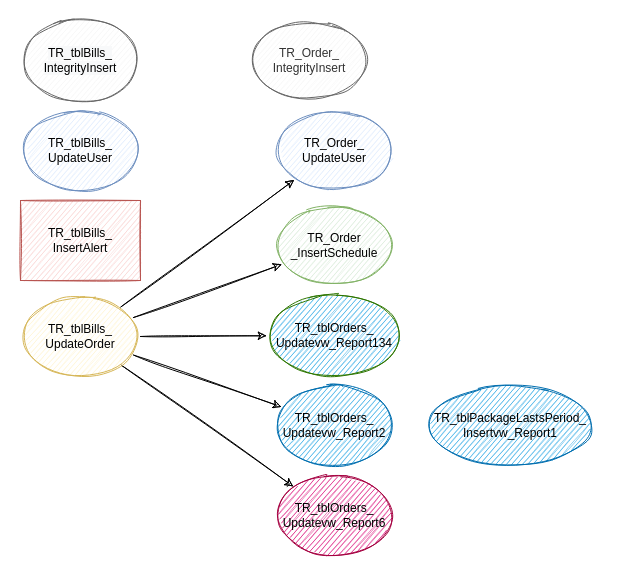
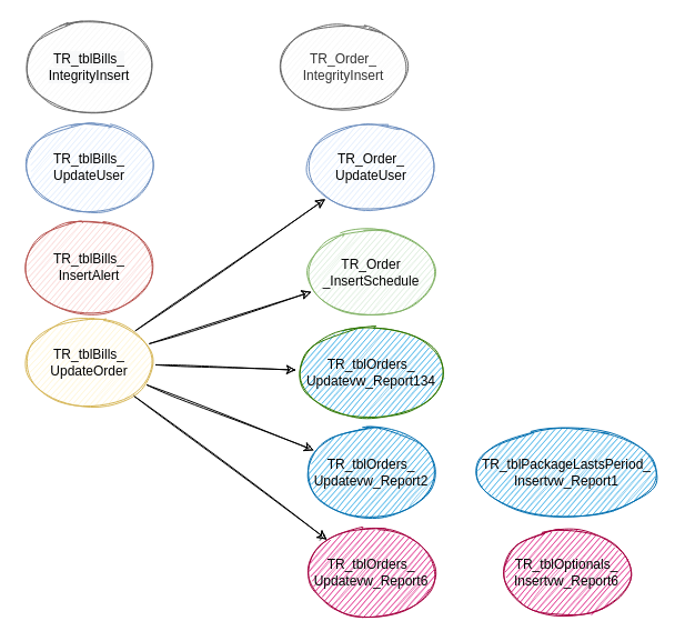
  <mxCell id="0" />
  <mxCell id="1" parent="0" />
  <mxCell id="2" value="&lt;span style=&quot;color: rgb(0, 0, 0); font-family: Helvetica; font-size: 12px; font-style: normal; font-variant-ligatures: normal; font-variant-caps: normal; font-weight: 400; letter-spacing: normal; orphans: 2; text-align: left; text-indent: 0px; text-transform: none; widows: 2; word-spacing: 0px; -webkit-text-stroke-width: 0px; background-color: rgb(248, 249, 250); text-decoration-thickness: initial; text-decoration-style: initial; text-decoration-color: initial; float: none; display: inline !important;&quot;&gt;TR_tblBills_&lt;br&gt;IntegrityInsert&lt;/span&gt;" style="ellipse;whiteSpace=wrap;html=1;fillColor=#f5f5f5;fontColor=#333333;strokeColor=#666666;rounded=0;sketch=1;" parent="1" vertex="1"><mxGeometry x="20" y="20" width="120" height="80" as="geometry" /></mxCell>
  <mxCell id="3" style="edgeStyle=none;rounded=0;orthogonalLoop=1;jettySize=auto;html=1;endArrow=classic;endFill=1;sketch=1;" parent="1" source="8" target="13" edge="1"><mxGeometry relative="1" as="geometry" /></mxCell>
  <mxCell id="4" style="edgeStyle=none;rounded=0;orthogonalLoop=1;jettySize=auto;html=1;endArrow=classic;endFill=1;sketch=1;" parent="1" source="8" target="12" edge="1"><mxGeometry relative="1" as="geometry" /></mxCell>
  <mxCell id="5" style="edgeStyle=none;rounded=0;orthogonalLoop=1;jettySize=auto;html=1;endArrow=classic;endFill=1;sketch=1;" parent="1" source="8" target="18" edge="1"><mxGeometry relative="1" as="geometry" /></mxCell>
  <mxCell id="6" style="edgeStyle=none;rounded=0;orthogonalLoop=1;jettySize=auto;html=1;endArrow=classic;endFill=1;sketch=1;" parent="1" source="8" target="17" edge="1"><mxGeometry relative="1" as="geometry" /></mxCell>
  <mxCell id="7" style="edgeStyle=none;rounded=0;orthogonalLoop=1;jettySize=auto;html=1;endArrow=classic;endFill=1;sketch=1;" parent="1" source="8" target="16" edge="1"><mxGeometry relative="1" as="geometry" /></mxCell>
- <mxCell id="8" value="&lt;span style=&quot;text-align: left;&quot;&gt;TR_tblBills_&lt;br&gt;UpdateOrder&lt;/span&gt;" style="ellipse;whiteSpace=wrap;html=1;fillColor=#fff2cc;strokeColor=#d6b656;rounded=0;sketch=1;" parent="1" vertex="1"><mxGeometry x="20" y="296" width="120" height="80" as="geometry" /></mxCell>
+ <mxCell id="8" value="&lt;span style=&quot;text-align: left;&quot;&gt;TR_tblBills_&lt;br&gt;UpdateOrder&lt;/span&gt;" style="ellipse;whiteSpace=wrap;html=1;fillColor=#fff2cc;strokeColor=#d6b656;rounded=0;sketch=1;" parent="1" vertex="1"><mxGeometry x="20" y="286" width="120" height="80" as="geometry" /></mxCell>
  <mxCell id="9" value="&lt;span style=&quot;text-align: left;&quot;&gt;TR_tblBills_&lt;br&gt;UpdateUser&lt;/span&gt;" style="ellipse;whiteSpace=wrap;html=1;fillColor=#dae8fc;strokeColor=#6c8ebf;rounded=0;sketch=1;" parent="1" vertex="1"><mxGeometry x="20" y="110" width="120" height="80" as="geometry" /></mxCell>
- <mxCell id="10" value="&lt;span style=&quot;text-align: left;&quot;&gt;TR_tblBills_&lt;br&gt;InsertAlert&lt;/span&gt;" style="whiteSpace=wrap;html=1;fillColor=#f8cecc;strokeColor=#b85450;sketch=1;rounded=0;" parent="1" vertex="1"><mxGeometry x="20" y="200" width="120" height="80" as="geometry" /></mxCell>
+ <mxCell id="10" value="&lt;span style=&quot;text-align: left;&quot;&gt;TR_tblBills_&lt;br&gt;InsertAlert&lt;/span&gt;" style="ellipse;whiteSpace=wrap;html=1;fillColor=#f8cecc;strokeColor=#b85450;rounded=0;sketch=1;" parent="1" vertex="1"><mxGeometry x="20" y="200" width="120" height="80" as="geometry" /></mxCell>
  <mxCell id="11" value="&lt;span style=&quot;text-align: left;&quot;&gt;TR_Order_&lt;br&gt;IntegrityInsert&lt;/span&gt;" style="ellipse;whiteSpace=wrap;html=1;fillColor=#f5f5f5;fontColor=#333333;strokeColor=#666666;rounded=0;sketch=1;" parent="1" vertex="1"><mxGeometry x="249" y="20" width="120" height="80" as="geometry" /></mxCell>
  <mxCell id="12" value="&lt;span style=&quot;text-align: left;&quot;&gt;TR_Order_&lt;br&gt;UpdateUser&lt;/span&gt;" style="ellipse;whiteSpace=wrap;html=1;fillColor=#dae8fc;strokeColor=#6c8ebf;rounded=0;sketch=1;" parent="1" vertex="1"><mxGeometry x="274" y="110" width="120" height="80" as="geometry" /></mxCell>
  <mxCell id="13" value="&lt;span style=&quot;text-align: left;&quot;&gt;TR_Order&lt;br&gt;_InsertSchedule&lt;/span&gt;" style="ellipse;whiteSpace=wrap;html=1;fillColor=#d5e8d4;strokeColor=#82b366;rounded=0;sketch=1;" parent="1" vertex="1"><mxGeometry x="274" y="205" width="120" height="80" as="geometry" /></mxCell>
+ <mxCell id="14" value="&lt;span style=&quot;text-align: left;&quot;&gt;&lt;font color=&quot;#000000&quot;&gt;TR_tblOptionals_&lt;br&gt;Insertvw_Report6&lt;/font&gt;&lt;/span&gt;" style="ellipse;whiteSpace=wrap;html=1;rounded=0;sketch=1;fillColor=#d80073;fontColor=#ffffff;strokeColor=#A50040;" parent="1" vertex="1"><mxGeometry x="450" y="475" width="120" height="80" as="geometry" /></mxCell>
  <mxCell id="15" value="&lt;span style=&quot;text-align: left;&quot;&gt;&lt;font color=&quot;#000000&quot;&gt;TR_tblPackageLastsPeriod_&lt;br&gt;Insertvw_Report1&lt;/font&gt;&lt;/span&gt;" style="ellipse;whiteSpace=wrap;html=1;rounded=0;sketch=1;fillColor=#1ba1e2;fontColor=#ffffff;strokeColor=#006EAF;" parent="1" vertex="1"><mxGeometry x="425" y="385" width="170" height="80" as="geometry" /></mxCell>
  <mxCell id="16" value="&lt;span style=&quot;text-align: left;&quot;&gt;&lt;font color=&quot;#000000&quot;&gt;TR_tblOrders_&lt;br&gt;Updatevw_Report6&lt;/font&gt;&lt;/span&gt;" style="ellipse;whiteSpace=wrap;html=1;rounded=0;sketch=1;fillColor=#d80073;fontColor=#ffffff;strokeColor=#A50040;" parent="1" vertex="1"><mxGeometry x="274" y="475" width="120" height="80" as="geometry" /></mxCell>
  <mxCell id="17" value="&lt;span style=&quot;text-align: left;&quot;&gt;&lt;font color=&quot;#000000&quot;&gt;TR_tblOrders_&lt;br&gt;Updatevw_Report2&lt;/font&gt;&lt;/span&gt;" style="ellipse;whiteSpace=wrap;html=1;rounded=0;sketch=1;fillColor=#1ba1e2;fontColor=#ffffff;strokeColor=#006EAF;" parent="1" vertex="1"><mxGeometry x="274" y="385" width="120" height="80" as="geometry" /></mxCell>
  <mxCell id="18" value="&lt;span style=&quot;color: rgb(0, 0, 0); font-family: Helvetica; font-size: 12px; font-style: normal; font-variant-ligatures: normal; font-variant-caps: normal; font-weight: 400; letter-spacing: normal; orphans: 2; text-align: left; text-indent: 0px; text-transform: none; widows: 2; word-spacing: 0px; -webkit-text-stroke-width: 0px; text-decoration-thickness: initial; text-decoration-style: initial; text-decoration-color: initial; float: none; display: inline !important;&quot;&gt;TR_tblOrders_&lt;br&gt;Updatevw_Report134&lt;/span&gt;" style="ellipse;whiteSpace=wrap;html=1;rounded=0;sketch=1;fillColor=#1ba1e2;strokeColor=#2D7600;fontColor=#ffffff;" parent="1" vertex="1"><mxGeometry x="266" y="295" width="136" height="80" as="geometry" /></mxCell>
